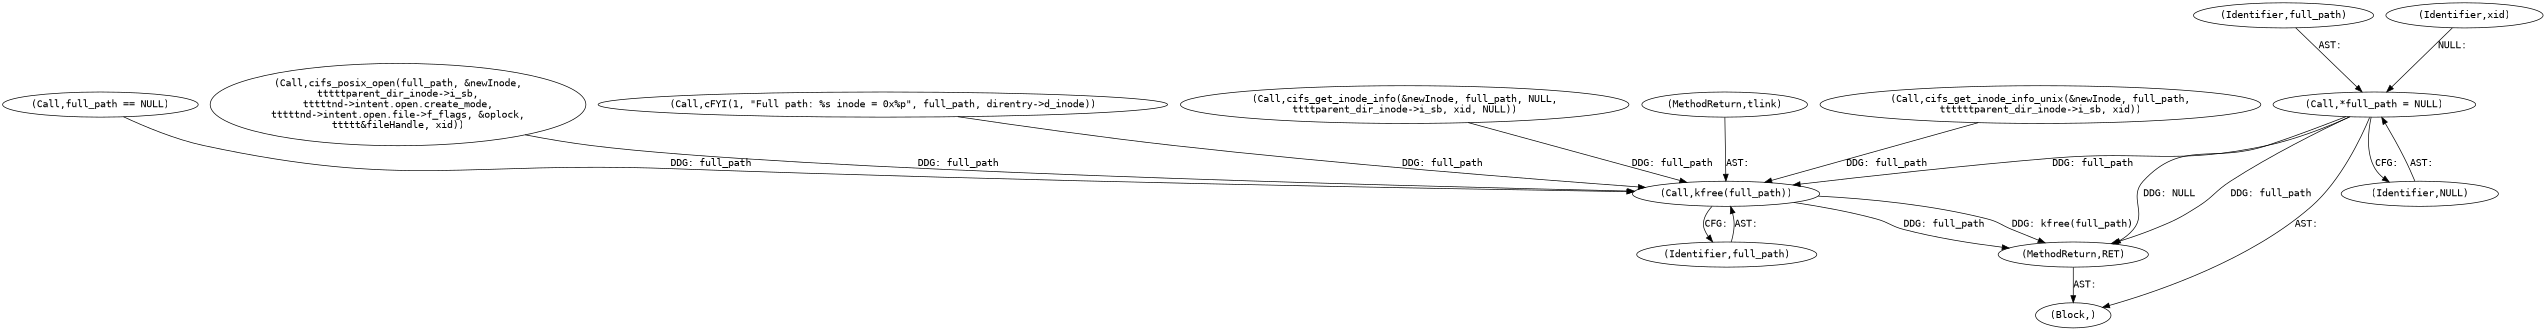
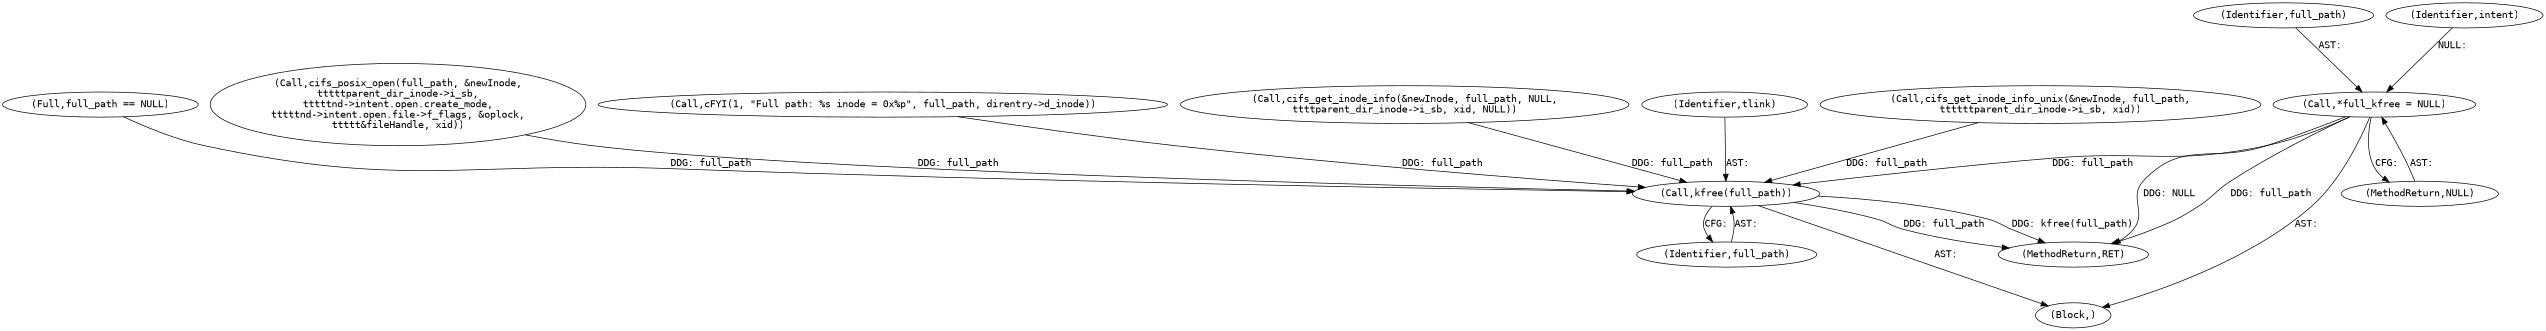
  digraph {
    fontname="DejaVu Sans Mono"
    node [fontname="DejaVu Sans Mono"]
    edge [fontname="DejaVu Sans Mono"]
-   n1 [label="(Call,*full_path = NULL)"]
+   n1 [label="(Call,*full_kfree = NULL)"]
    n2 [label="(Call,kfree(full_path))"]
    n3 [label="(Block,)"]
    n4 [label="(MethodReturn,RET)"]
-   n5 [label="(Identifier,NULL)"]
+   n5 [label="(MethodReturn,NULL)"]
    n6 [label="(Identifier,full_path)"]
    n7 [label="(Identifier,full_path)"]
    n8 [label="(Call,cifs_posix_open(full_path, &newInode,\n\t\t\t\t\tparent_dir_inode->i_sb,\n\t\t\t\t\tnd->intent.open.create_mode,\n\t\t\t\t\tnd->intent.open.file->f_flags, &oplock,\n\t\t\t\t\t&fileHandle, xid))"]
    n9 [label="(Call,cFYI(1, \"Full path: %s inode = 0x%p\", full_path, direntry->d_inode))"]
-   n10 [label="(Identifier,xid)"]
+   n10 [label="(Identifier,intent)"]
    n11 [label="(Call,cifs_get_inode_info(&newInode, full_path, NULL,\n\t\t\t\tparent_dir_inode->i_sb, xid, NULL))"]
-   n12 [label="(MethodReturn,tlink)"]
+   n12 [label="(Identifier,tlink)"]
    n13 [label="(Call,cifs_get_inode_info_unix(&newInode, full_path,\n\t\t\t\t\t\tparent_dir_inode->i_sb, xid))"]
-   n14 [label="(Call,full_path == NULL)"]
+   n14 [label="(Full,full_path == NULL)"]
    n1 -> n2 [label="DDG: full_path"]
    n1 -> n3 [label="AST: "]
    n1 -> n4 [label="DDG: full_path"]
    n1 -> n4 [label="DDG: NULL"]
    n1 -> n5 [label="CFG: "]
-   n4 -> n3 [label="AST: "]
+   n2 -> n3 [label="AST: "]
    n2 -> n4 [label="DDG: kfree(full_path)"]
    n2 -> n4 [label="DDG: full_path"]
    n2 -> n6 [label="CFG: "]
    n5 -> n1 [label="AST: "]
    n6 -> n2 [label="AST: "]
    n7 -> n1 [label="AST: "]
    n8 -> n2 [label="DDG: full_path"]
    n9 -> n2 [label="DDG: full_path"]
    n10 -> n1 [label="NULL: "]
    n11 -> n2 [label="DDG: full_path"]
    n12 -> n2 [label="AST: "]
    n13 -> n2 [label="DDG: full_path"]
    n14 -> n2 [label="DDG: full_path"]
  }
